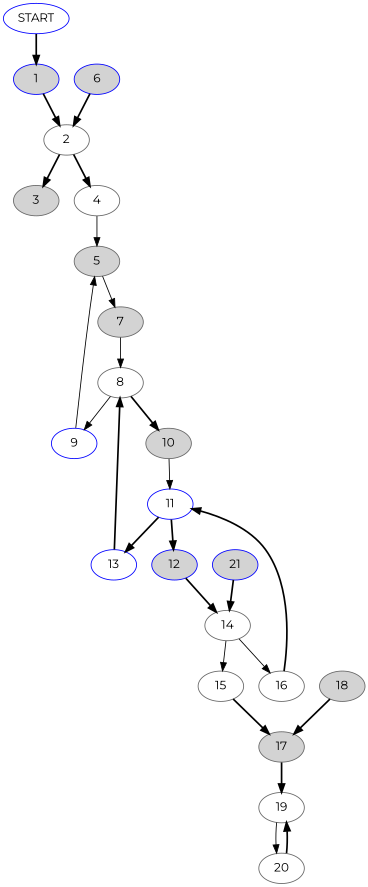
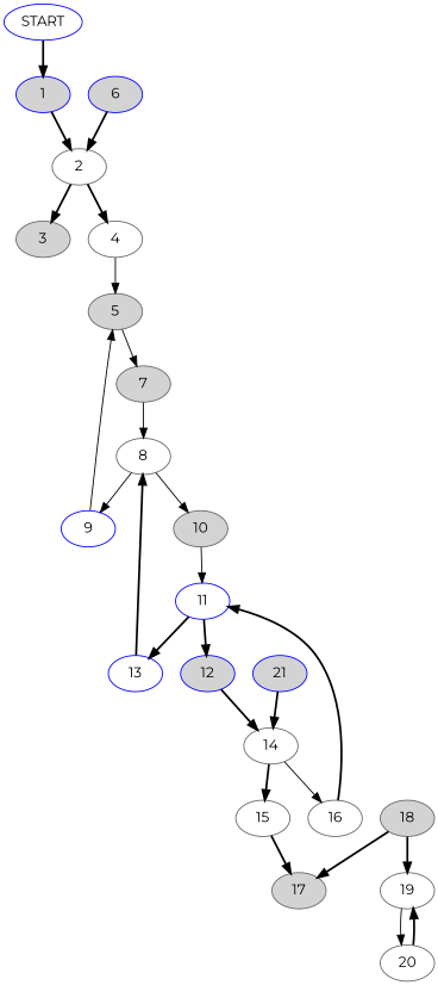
  digraph {
    fontname=Montserrat
    node [color=gray40 fillcolor=white fontname=Montserrat style=filled]
    edge [fontname=Montserrat style=bold]
    n1 [color=blue label=START]
    1 [color=blue fillcolor=lightgrey]
    2
    3 [fillcolor=lightgrey]
    4
    5 [fillcolor=lightgrey]
    7 [fillcolor=lightgrey]
    6 [color=blue fillcolor=lightgrey]
    8
    9 [color=blue]
    10 [fillcolor=lightgrey]
    11 [color=blue]
    12 [color=blue fillcolor=lightgrey]
    13 [color=blue]
    14
    15
    16
    17 [fillcolor=lightgrey]
    19
    18 [fillcolor=lightgrey]
    20
    21 [color=blue fillcolor=lightgrey]
    n1 -> 1
    1 -> 2
    2 -> 3
    2 -> 4
    4 -> 5 [style=solid]
    5 -> 7 [style=solid]
    7 -> 8 [style=solid]
    6 -> 2
    8 -> 9 [style=solid]
-   8 -> 10
+   8 -> 10 [style=solid]
    9 -> 5 [style=solid]
    10 -> 11 [style=solid]
    11 -> 12
    11 -> 13
    12 -> 14
    13 -> 8
-   14 -> 15 [style=solid]
+   14 -> 15
    14 -> 16 [style=solid]
    15 -> 17
    16 -> 11
-   17 -> 19
+   18 -> 19
    19 -> 20 [style=solid]
    18 -> 17
    20 -> 19
    21 -> 14
  }
